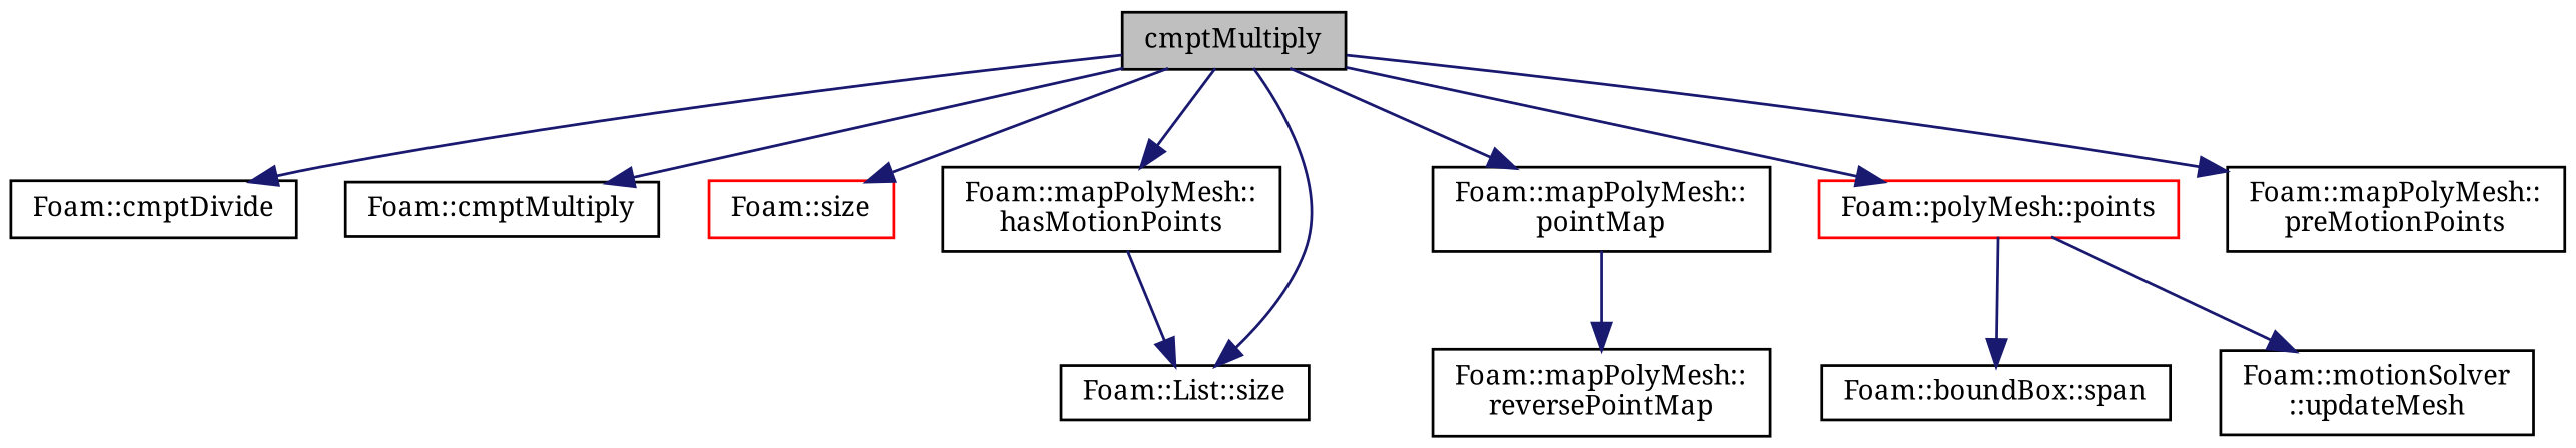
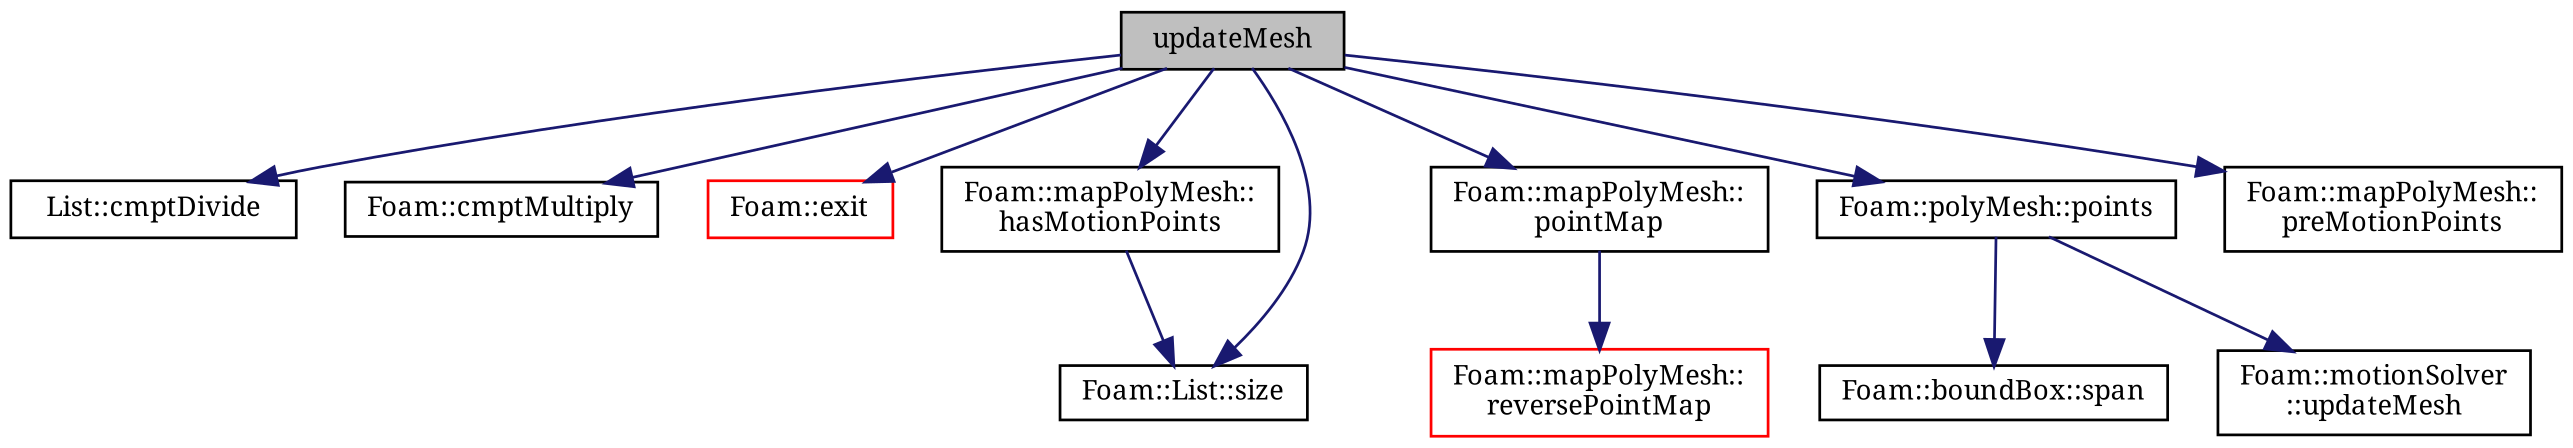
  digraph {
    fontname="Noto Serif"
    rankdir=TB
    node [color=black fontname="Noto Serif" fontsize=10 shape=record]
    edge [color=midnightblue fontname="Noto Serif" fontsize=10 labelfontname=FreeSans labelfontsize=10 style=solid]
-   n1 [fillcolor=grey75 fontcolor=black height=0.2 label=cmptMultiply style=filled width=0.4]
-   n2 [height=0.2 label="Foam::cmptDivide" width=0.4]
+   n1 [fillcolor=grey75 fontcolor=black height=0.2 label=updateMesh style=filled width=0.4]
+   n2 [height=0.2 label="List::cmptDivide" width=0.4]
    n3 [height=0.2 label="Foam::cmptMultiply" width=0.4]
-   n4 [color=red height=0.2 label="Foam::size" width=0.4]
+   n4 [color=red height=0.2 label="Foam::exit" width=0.4]
    n5 [height=0.2 label="Foam::mapPolyMesh::\lhasMotionPoints" width=0.4]
    n6 [height=0.2 label="Foam::List::size" width=0.4]
    n7 [height=0.2 label="Foam::mapPolyMesh::\lpointMap" width=0.4]
-   n8 [color=red height=0.2 label="Foam::polyMesh::points" width=0.4]
+   n8 [height=0.2 label="Foam::polyMesh::points" width=0.4]
    n9 [height=0.2 label="Foam::mapPolyMesh::\lpreMotionPoints" width=0.4]
-   n10 [height=0.2 label="Foam::mapPolyMesh::\lreversePointMap" width=0.4]
+   n10 [color=red height=0.2 label="Foam::mapPolyMesh::\lreversePointMap" width=0.4]
    n11 [height=0.2 label="Foam::boundBox::span" width=0.4]
    n12 [height=0.2 label="Foam::motionSolver\l::updateMesh" width=0.4]
    n1 -> n2
    n1 -> n3
    n1 -> n4
    n1 -> n5
    n1 -> n6
    n1 -> n7
    n1 -> n8
    n1 -> n9
    n5 -> n6
    n7 -> n10
    n8 -> n11
    n8 -> n12
  }
